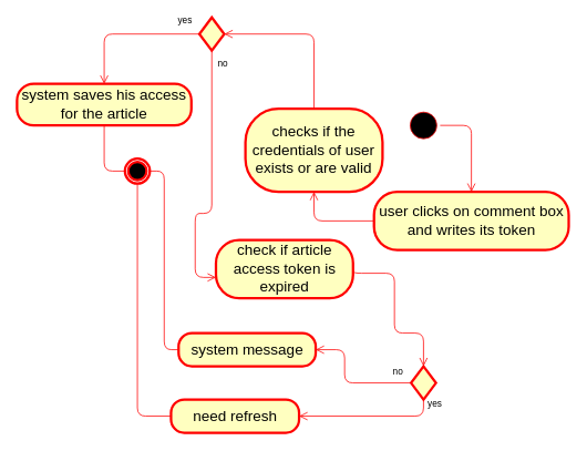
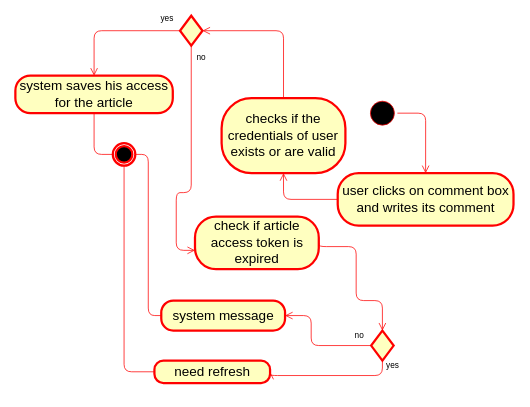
  <mxCell id="0" />
  <mxCell id="1" parent="0" />
  <mxCell id="2" value="system saves his access for the article" style="rounded=1;whiteSpace=wrap;html=1;arcSize=40;fontColor=#000000;fillColor=#ffffc0;strokeColor=#ff0000;strokeWidth=3;fontSize=18;" parent="1" vertex="1"><mxGeometry x="20" y="100" width="210" height="50" as="geometry" /></mxCell>
  <mxCell id="3" value="" style="ellipse;html=1;shape=endState;fillColor=#000000;strokeColor=#ff0000;strokeWidth=3;fontFamily=Helvetica;fontSize=8;fontColor=#FFFFFF;" vertex="1" parent="1"><mxGeometry x="150" y="190" width="30" height="30" as="geometry" /></mxCell>
  <mxCell id="4" value="" style="ellipse;html=1;shape=startState;fillColor=#000000;strokeColor=#ff0000;" vertex="1" parent="1"><mxGeometry x="489.62" y="130" width="40" height="40" as="geometry" /></mxCell>
  <mxCell id="5" value="" style="edgeStyle=orthogonalEdgeStyle;html=1;verticalAlign=bottom;endArrow=open;endSize=8;strokeColor=#ff0000;entryX=0.5;entryY=0;entryDx=0;entryDy=0;exitX=1;exitY=0.5;exitDx=0;exitDy=0;" edge="1" parent="1" source="4" target="20"><mxGeometry relative="1" as="geometry"><mxPoint x="544.62" y="230" as="targetPoint" /><mxPoint x="275.12" y="60" as="sourcePoint" /></mxGeometry></mxCell>
  <mxCell id="6" value="" style="edgeStyle=orthogonalEdgeStyle;html=1;verticalAlign=bottom;endArrow=open;endSize=8;strokeColor=#ff0000;entryX=0.5;entryY=1;entryDx=0;entryDy=0;exitX=0;exitY=0.5;exitDx=0;exitDy=0;" edge="1" parent="1" target="7" source="20"><mxGeometry relative="1" as="geometry"><mxPoint x="94.12" y="172" as="targetPoint" /><Array as="points"><mxPoint x="378" y="265" /></Array><mxPoint x="474.62" y="273" as="sourcePoint" /></mxGeometry></mxCell>
  <mxCell id="7" value="checks if the credentials of user exists or are valid" style="rounded=1;whiteSpace=wrap;html=1;arcSize=40;fontColor=#000000;fillColor=#ffffc0;strokeColor=#ff0000;strokeWidth=3;fontSize=18;" vertex="1" parent="1"><mxGeometry x="295.12" y="130" width="165.13" height="100" as="geometry" /></mxCell>
  <mxCell id="8" value="" style="rhombus;whiteSpace=wrap;html=1;fillColor=#ffffc0;strokeColor=#ff0000;strokeWidth=3;fontSize=18;" vertex="1" parent="1"><mxGeometry x="239.62" y="20" width="30" height="40" as="geometry" /></mxCell>
  <mxCell id="9" value="no" style="edgeStyle=orthogonalEdgeStyle;html=1;align=left;verticalAlign=bottom;endArrow=open;endSize=8;strokeColor=#ff0000;exitX=0.5;exitY=1;exitDx=0;exitDy=0;labelBackgroundColor=none;entryX=0;entryY=0.5;entryDx=0;entryDy=0;" edge="1" parent="1" source="8"><mxGeometry x="-0.84" y="5" relative="1" as="geometry"><mxPoint x="259.62" y="333" as="targetPoint" /><mxPoint x="254.62" y="70" as="sourcePoint" /><Array as="points"><mxPoint x="254.62" y="256" /><mxPoint x="234.62" y="256" /><mxPoint x="234.62" y="333" /></Array><mxPoint as="offset" /></mxGeometry></mxCell>
  <mxCell id="10" value="" style="edgeStyle=orthogonalEdgeStyle;html=1;verticalAlign=bottom;endArrow=open;endSize=8;strokeColor=#ff0000;entryX=1;entryY=0.5;entryDx=0;entryDy=0;exitX=0.5;exitY=0;exitDx=0;exitDy=0;" edge="1" parent="1" source="7" target="8"><mxGeometry relative="1" as="geometry"><mxPoint x="197.13" y="160.95" as="targetPoint" /><Array as="points"><mxPoint x="377.62" y="40" /></Array><mxPoint x="354.62" y="148" as="sourcePoint" /></mxGeometry></mxCell>
  <mxCell id="11" value="check if article access token is expired" style="rounded=1;whiteSpace=wrap;html=1;arcSize=40;fontColor=#000000;fillColor=#ffffc0;strokeColor=#ff0000;strokeWidth=3;fontSize=18;" vertex="1" parent="1"><mxGeometry x="259.62" y="288" width="165.13" height="70" as="geometry" /></mxCell>
  <mxCell id="12" value="" style="rhombus;whiteSpace=wrap;html=1;fillColor=#ffffc0;strokeColor=#ff0000;strokeWidth=3;fontSize=18;" vertex="1" parent="1"><mxGeometry x="494.62" y="440" width="30" height="40" as="geometry" /></mxCell>
  <mxCell id="13" value="yes" style="edgeStyle=orthogonalEdgeStyle;html=1;align=left;verticalAlign=bottom;endArrow=open;endSize=8;strokeColor=#ff0000;exitX=0.5;exitY=1;exitDx=0;exitDy=0;labelBackgroundColor=none;entryX=1;entryY=0.5;entryDx=0;entryDy=0;" edge="1" parent="1" source="12" target="17"><mxGeometry x="-0.83" y="3" relative="1" as="geometry"><mxPoint x="581.75" y="597.93" as="targetPoint" /><mxPoint x="768.5" y="687.55" as="sourcePoint" /><Array as="points"><mxPoint x="509.62" y="500" /></Array><mxPoint as="offset" /></mxGeometry></mxCell>
  <mxCell id="14" value="no" style="edgeStyle=orthogonalEdgeStyle;html=1;align=left;verticalAlign=top;endArrow=open;endSize=8;strokeColor=#ff0000;exitX=0;exitY=0.5;exitDx=0;exitDy=0;labelBackgroundColor=none;entryX=1;entryY=0.5;entryDx=0;entryDy=0;" edge="1" parent="1" source="12" target="16"><mxGeometry x="-0.689" y="-26" relative="1" as="geometry"><mxPoint x="314.62" y="478" as="targetPoint" /><mxPoint x="751.62" y="723.93" as="sourcePoint" /><mxPoint as="offset" /><Array as="points"><mxPoint x="414.62" y="460" /><mxPoint x="414.62" y="420" /></Array></mxGeometry></mxCell>
  <mxCell id="15" value="" style="edgeStyle=orthogonalEdgeStyle;html=1;verticalAlign=bottom;endArrow=open;endSize=8;strokeColor=#ff0000;entryX=0.5;entryY=0;entryDx=0;entryDy=0;exitX=1;exitY=0.5;exitDx=0;exitDy=0;" edge="1" parent="1" source="11" target="12"><mxGeometry relative="1" as="geometry"><mxPoint x="519.26" y="430.88" as="targetPoint" /><Array as="points"><mxPoint x="424.62" y="328" /><mxPoint x="474.62" y="328" /><mxPoint x="474.62" y="400" /><mxPoint x="509.62" y="400" /></Array><mxPoint x="498.75" y="446.93" as="sourcePoint" /></mxGeometry></mxCell>
  <mxCell id="16" value="system message" style="rounded=1;whiteSpace=wrap;html=1;arcSize=40;fontColor=#000000;fillColor=#ffffc0;strokeColor=#ff0000;strokeWidth=3;fontSize=18;" vertex="1" parent="1"><mxGeometry x="214.62" y="400" width="165.13" height="40" as="geometry" /></mxCell>
- <mxCell id="17" value="need refresh" style="rounded=1;whiteSpace=wrap;html=1;arcSize=40;fontColor=#000000;fillColor=#ffffc0;strokeColor=#ff0000;strokeWidth=3;fontSize=18;" vertex="1" parent="1"><mxGeometry x="205.5" y="480" width="154.25" height="40" as="geometry" /></mxCell>
+ <mxCell id="17" value="need refresh" style="rounded=1;whiteSpace=wrap;html=1;arcSize=40;fontColor=#000000;fillColor=#ffffc0;strokeColor=#ff0000;strokeWidth=3;fontSize=18;" vertex="1" parent="1"><mxGeometry x="205.5" y="480" width="154.25" height="30" as="geometry" /></mxCell>
  <mxCell id="18" value="yes" style="edgeStyle=orthogonalEdgeStyle;html=1;align=left;verticalAlign=top;endArrow=open;endSize=8;strokeColor=#ff0000;exitX=0;exitY=0.5;exitDx=0;exitDy=0;labelBackgroundColor=none;entryX=0.5;entryY=0;entryDx=0;entryDy=0;" edge="1" parent="1" source="8" target="2"><mxGeometry x="-0.681" y="-30" relative="1" as="geometry"><mxPoint x="141.5" y="15" as="targetPoint" /><mxPoint x="245" y="20" as="sourcePoint" /><mxPoint as="offset" /><Array as="points"><mxPoint x="125" y="40" /></Array></mxGeometry></mxCell>
  <mxCell id="19" value="" style="edgeStyle=orthogonalEdgeStyle;html=1;verticalAlign=bottom;endArrow=none;endSize=8;strokeColor=#ff0000;labelBackgroundColor=none;fontFamily=Helvetica;fontSize=18;fontColor=#FFFFFF;exitX=0;exitY=0.5;exitDx=0;exitDy=0;entryX=1;entryY=0.5;entryDx=0;entryDy=0;" edge="1" parent="1" source="16" target="3"><mxGeometry relative="1" as="geometry"><mxPoint x="196.5" y="240" as="targetPoint" /><mxPoint x="130" y="285" as="sourcePoint" /></mxGeometry></mxCell>
- <mxCell id="20" value="&lt;span style=&quot;font-size: 18px;&quot;&gt;user clicks on comment box and writes its token&lt;/span&gt;" style="rounded=1;whiteSpace=wrap;html=1;arcSize=40;fontColor=#000000;fillColor=#ffffc0;strokeColor=#ff0000;strokeWidth=3;" vertex="1" parent="1"><mxGeometry x="450" y="230" width="234.5" height="70" as="geometry" /></mxCell>
+ <mxCell id="20" value="&lt;span style=&quot;font-size: 18px;&quot;&gt;user clicks on comment box and writes its comment&lt;/span&gt;" style="rounded=1;whiteSpace=wrap;html=1;arcSize=40;fontColor=#000000;fillColor=#ffffc0;strokeColor=#ff0000;strokeWidth=3;" vertex="1" parent="1"><mxGeometry x="450" y="230" width="234.5" height="70" as="geometry" /></mxCell>
  <mxCell id="21" value="" style="edgeStyle=orthogonalEdgeStyle;html=1;verticalAlign=bottom;endArrow=none;endSize=8;strokeColor=#ff0000;labelBackgroundColor=none;fontFamily=Helvetica;fontSize=18;fontColor=#FFFFFF;exitX=0;exitY=0.5;exitDx=0;exitDy=0;entryX=0.5;entryY=1;entryDx=0;entryDy=0;" edge="1" parent="1" source="17" target="3"><mxGeometry relative="1" as="geometry"><mxPoint x="130" y="260" as="targetPoint" /><mxPoint x="164.62" y="475" as="sourcePoint" /></mxGeometry></mxCell>
  <mxCell id="22" value="" style="edgeStyle=orthogonalEdgeStyle;html=1;verticalAlign=bottom;endArrow=none;endSize=8;strokeColor=#ff0000;labelBackgroundColor=none;fontFamily=Helvetica;fontSize=18;fontColor=#FFFFFF;exitX=0;exitY=0.5;exitDx=0;exitDy=0;entryX=0.5;entryY=1;entryDx=0;entryDy=0;" edge="1" parent="1" source="3" target="2"><mxGeometry relative="1" as="geometry"><mxPoint x="115.38" y="170" as="targetPoint" /><mxPoint x="150" y="385" as="sourcePoint" /></mxGeometry></mxCell>
